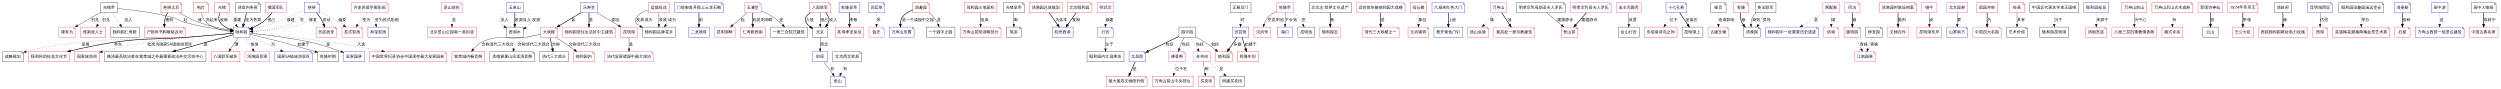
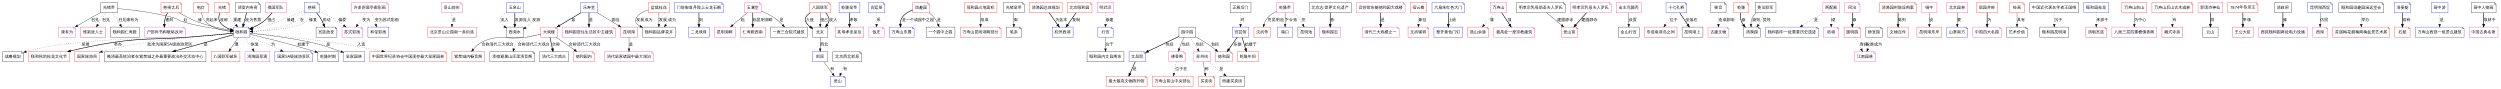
  digraph {
    node [color=red fontname=FangSong shape=box]
    edge [fontname=FangSong style=dotted]
    "光绪帝" [color=black]
    "维新派人士"
    "颐和园" [color=blue shape=note]
    "颐和园仁寿殿" [color=black]
    "康有为" [color=deeppink shape=note]
    "战略规划" [color=black shape=note]
    "颐和秋韵桂花文化节"
    "国家旅游局"
    "晚清最高统治者在紫禁城之外最重要政治外交活动中心" [color=black]
    "八国联军破坏"
    "清漪园景观" [color=deeppink]
    "国家5A级旅游景区" [color=blue shape=note]
    "乾隆时期" [color=black]
    "皇家园林" [color=blue]
    "中国世界纪录协会中国现存最大皇家园林" [shape=note]
    "景山前街" [color=deeppink shape=note]
    "北京景山公园南一条街道"
    "玉泉山" [color=blue]
    "西湖水" [color=black]
    "慈禧太后" [shape=note]
-   "户部尚书阎敬铭反对" [shape=note]
+   "户部尚书阎敬铭反对" [color=deeppink shape=note]
    "大戏楼" [shape=note]
    "紫禁城内畅音阁"
    "承德避暑山庄里清音阁" [color=black shape=note]
    "清代三大戏台" [color=black]
    "德和园内" [shape=note]
    "颐和园品牌花卉" [color=black]
    "盆栽桂花"
    "门前御道丹陛上云龙石雕" [color=blue shape=note]
    "二龙戏珠" [color=blue]
    "俄国军队" [color=deeppink]
    "慈禧" [color=blue shape=note]
-   "宫廷政变" [shape=note]
+   "宫廷政变" [color=black shape=note]
    "苏式彩画" [color=deeppink shape=note]
    "玉澜堂" [color=deeppink shape=note]
    "昆明湖畔" [color=deeppink]
    "仁寿殿西南"
    "一座三合院式建筑" [color=black]
    "八国联军" [shape=note]
    "北京" [color=black]
    "郊原" [color=blue]
    "瓮山" [color=blue shape=note]
    "乾隆皇帝" [color=blue]
    "其母孝圣皇后"
    "宫廷菜" [color=blue shape=note]
    "饭庄" [color=deeppink shape=note]
    "谐趣园" [shape=note]
    "万寿山东麓" [color=blue shape=note]
    "一个园中之园" [color=black]
    "万寿山昆明湖两部分" [shape=note]
    "颐和园占地面积"
    "光绪皇帝" [color=black shape=note]
    "笔亲" [color=black shape=note]
    "杭州西湖" [color=blue]
    "清漪园总体规划"
    "明武宗" [color=deeppink]
    "行宫" [color=blue shape=note]
    "颐和园内文昌阁东" [color=black]
    "园中园" [color=black]
    "德和园" [shape=note]
    "苏州街" [color=deeppink]
    "文昌院" [color=blue shape=note]
    "佛香阁" [color=deeppink shape=note]
    "买卖街" [shape=note]
    "而建买卖街" [color=black]
    "最大最高文物陈列馆" [shape=note]
    "万寿山前山中央部位"
    "乾隆帝" [color=deeppink]
    "汉武帝"
    "藉口" [color=blue]
    "昆明池" [color=black]
    "正殿后门" [color=black]
    "宜芸馆" [color=blue]
    "乾隆年间"
    "北京志·世界文化遗产" [color=black]
    "颐和园志" [color=deeppink]
    "乐寿堂" [color=blue]
    "颐和园居住生活区中主建筑" [color=deeppink shape=note]
    "昆明湖"
    "清代皇家诸园中最大湖泊" [color=deeppink shape=note]
    "宜芸馆东侧德和园大戏楼" [color=deeppink shape=note]
    "清代三大戏楼之一" [color=deeppink shape=note]
    "文武辅弼" [shape=note]
    "宿云檐"
    "六扇朱红色大门" [color=blue shape=note]
    "整齐黄色门钉" [color=blue]
    "万寿山" [color=deeppink]
    "燕山余脉" [shape=note]
    "最高处一座宗教建筑" [color=deeppink shape=note]
    "明孝宗乳母助圣夫人罗氏" [color=black shape=note]
    "瓮山前" [shape=note]
    "金主完颜亮" [color=deeppink]
    "金山行宫" [color=black]
    "电灯" [shape=note]
    "十七孔桥" [color=blue shape=note]
    "东堤南湖岛之间"
    "昆明湖上" [color=black]
    "噪音" [color=black shape=note]
    "古建文物" [color=deeppink shape=note]
    "乾隆" [shape=note]
    "清漪园" [color=black shape=note]
    "北京西北郊原" [color=black shape=note]
    "两配殿" [color=deeppink]
    "颐和园中一处重要历史遗迹" [color=blue shape=note]
    "砖墙" [color=deeppink shape=note]
    "同治" [color=deeppink shape=note]
    "圆明园" [shape=note]
    "江南园林" [color=deeppink shape=note]
    "清漪园时陈设档案" [shape=note]
-   "文物百件" [color=deeppink]
+   "文物百件"
    "铜牛" [color=deeppink]
    "昆明湖东岸"
    "北京园林" [color=deeppink]
    "山寨南方" [color=blue shape=note]
    "北京颐和园" [shape=note]
    "英法联军" [color=black]
    "中国四大名园" [color=deeppink shape=note]
    "留园并称"
    "光绪" [shape=note]
    "绘画" [shape=note]
    "艺术价值" [color=black shape=note]
    "中国近代著名学者王国维" [color=black]
    "颐和园昆明湖" [color=black]
    "颐和园桂花" [color=blue]
    "清朝宫廷" [shape=note]
    "清室内务府" [color=black shape=note]
    "许多房屋亭廊彩画" [color=deeppink shape=note]
    "和玺彩画" [color=blue]
    "八面三层四重檐佛香阁" [color=deeppink]
    "万寿山前山"
    "万寿山后山古木成林" [shape=note]
    "藏式寺庙"
    "郭璞诗神仙" [color=deeppink]
    "云山" [color=black]
    "1874年恭亲王" [shape=note]
    "王公大臣"
    "清政府" [color=black]
    "西苑颐和园两处电力设施" [color=deeppink]
    "明孝宗乳母夫人罗氏" [color=deeppink shape=note]
    "昆明湖西堤" [color=blue shape=note]
    "西湖" [color=deeppink shape=note]
    "颐和园谐趣园涵远堂会" [color=black shape=note]
    "首届梅花腊梅两梅盆景艺术展" [shape=note]
    "清晏舫" [color=blue shape=note]
    "石舫" [shape=note]
    "静宜园" [color=black shape=note]
    "画中游" [color=blue]
    "万寿山西部一组景点建筑" [color=blue shape=note]
    "画中人物画" [color=black shape=note]
    "中国古典名著" [color=deeppink]
    "光绪帝" -> "维新派人士" [label="召见"]
    "光绪帝" -> "颐和园" [label="赴" style=solid]
-   "光绪帝" -> "颐和园仁寿殿" [label="流入"]
+   "光绪帝" -> "颐和园仁寿殿" [label="召见康有为"]
    "光绪帝" -> "康有为" [label="召见" style=solid]
    "颐和园" -> "战略规划" [label="发展"]
    "颐和园" -> "颐和秋韵桂花文化节" [label="举办" style=bold]
    "颐和园" -> "国家旅游局" [label="批准为国家5A级旅游景区"]
    "颐和园" -> "晚清最高统治者在紫禁城之外最重要政治外交活动中心" [label="是" style=bold]
    "颐和园" -> "八国联军破坏" [label="遭" style=solid]
    "颐和园" -> "清漪园景观" [label="恢复"]
    "颐和园" -> "国家5A级旅游景区" [label="为"]
    "颐和园" -> "乾隆时期" [label="始建于" style=solid]
    "颐和园" -> "皇家园林" [label="是" style=solid]
    "颐和园" -> "中国世界纪录协会中国现存最大皇家园林" [label="入选"]
    "景山前街" -> "北京景山公园南一条街道" [label="是"]
    "玉泉山" -> "西湖水" [label="流入"]
    "玉泉山" -> "西湖水" [label="发源流入" style=bold]
    "玉泉山" -> "西湖水" [label="发源"]
    "慈禧太后" -> "颐和园" [label="修" style=solid]
    "慈禧太后" -> "户部尚书阎敬铭反对" [label="遭到" style=bold]
    "大戏楼" -> "紫禁城内畅音阁" [label="合称清代三大戏台" style=solid]
    "大戏楼" -> "承德避暑山庄里清音阁" [label="合称清代三大戏台"]
    "大戏楼" -> "清代三大戏台" [label="合称" style=bold]
    "大戏楼" -> "德和园内" [label="合称清代三大戏台" style=solid]
    "盆栽桂花" -> "颐和园品牌花卉" [label="发展成为" style=solid]
    "盆栽桂花" -> "颐和园品牌花卉" [label="发展" style=solid]
    "盆栽桂花" -> "颐和园品牌花卉" [label="成为"]
    "门前御道丹陛上云龙石雕" -> "二龙戏珠" [label="刻" style=bold]
    "俄国军队" -> "颐和园" [label="侵占" style=bold]
    "慈禧" -> "颐和园" [label="修复"]
    "慈禧" -> "颐和园" [label="修建"]
    "慈禧" -> "颐和园" [label="在"]
    "慈禧" -> "宫廷政变" [label="发动" style=bold]
    "慈禧" -> "苏式彩画" [label="偏爱"]
    "玉澜堂" -> "昆明湖畔" [label="临" style=solid]
    "玉澜堂" -> "仁寿殿西南" [label="临昆明湖畔" style=bold]
    "玉澜堂" -> "一座三合院式建筑" [label="是" style=solid]
    "八国联军" -> "北京" [label="入侵" style=bold]
    "八国联军" -> "北京" [label="侵占" style=solid]
    "八国联军" -> "北京" [label="攻入" style=bold]
    "北京" -> "郊原" [label="西北" style=solid]
    "郊原" -> "瓮山" [label="有" style=solid]
    "乾隆皇帝" -> "其母孝圣皇后" [label="孝敬" style=bold]
    "宫廷菜" -> "饭庄" [label="系"]
    "谐趣园" -> "万寿山东麓" [label="是一个成园中之园" style=bold]
    "谐趣园" -> "一个园中之园" [label="是" style=solid]
    "颐和园占地面积" -> "万寿山昆明湖两部分" [label="组成" style=solid]
    "光绪皇帝" -> "笔亲" [label="御" style=solid]
    "清漪园总体规划" -> "杭州西湖" [label="为蓝本" style=bold]
    "明武宗" -> "行宫" [label="修建"]
    "行宫" -> "颐和园内文昌阁东" [label="位于" style=solid]
    "园中园" -> "德和园" [label="包括" style=solid]
    "园中园" -> "苏州街" [label="包括"]
    "园中园" -> "文昌院" [label="包括" style=bold]
    "园中园" -> "佛香阁" [label="包括" style=solid]
    "苏州街" -> "买卖街" [label="称" style=solid]
    "苏州街" -> "而建买卖街" [label="是"]
    "文昌院" -> "最大最高文物陈列馆" [label="是" style=bold]
    "佛香阁" -> "万寿山前山中央部位" [label="位于在"]
    "乾隆帝" -> "汉武帝" [label="挖昆明池" style=solid]
    "乾隆帝" -> "藉口" [label="下令拓" style=solid]
    "乾隆帝" -> "昆明池" [label="挖"]
    "正殿后门" -> "宜芸馆" [label="对"]
    "宜芸馆" -> "德和园" [label="东侧" style=bold]
    "宜芸馆" -> "乾隆年间" [label="始建于" style=bold]
    "北京志·世界文化遗产" -> "颐和园志" [label="卷·" style=bold]
    "乐寿堂" -> "大戏楼" [label="如" style=bold]
    "乐寿堂" -> "颐和园居住生活区中主建筑" [label="是" style=bold]
    "乐寿堂" -> "昆明湖" [label="面临" style=solid]
    "昆明湖" -> "清代皇家诸园中最大湖泊" [label="是" style=solid]
    "宜芸馆东侧德和园大戏楼" -> "清代三大戏楼之一" [label="是" style=bold]
    "宿云檐" -> "文武辅弼" [label="象征"]
    "六扇朱红色大门" -> "整齐黄色门钉" [label="上嵌" style=bold]
    "万寿山" -> "燕山余脉" [label="属"]
    "万寿山" -> "最高处一座宗教建筑" [label="顶" style=bold]
    "明孝宗乳母助圣夫人罗氏" -> "瓮山前" [label="建圆静寺" style=solid]
    "金主完颜亮" -> "金山行宫" [label="设置" style=solid]
    "电灯" -> "颐和园" [label="亮起来" style=solid]
    "十七孔桥" -> "东堤南湖岛之间" [label="位于"]
    "十七孔桥" -> "昆明湖上" [label="坐落在" style=bold]
    "噪音" -> "古建文物" [label="造成影响"]
    "乾隆" -> "清漪园" [label="修" style=bold]
    "北京西北郊原" -> "瓮山" [label="有"]
    "两配殿" -> "颐和园中一处重要历史遗迹" [label="是"]
    "两配殿" -> "砖墙" [label="砌"]
    "同治" -> "圆明园" [label="修" style=bold]
    "圆明园" -> "江南园林" [label="青睐"]
    "清漪园时陈设档案" -> "文物百件" [label="陈列" style=bold]
    "铜牛" -> "昆明湖东岸" [label="设" style=solid]
    "北京园林" -> "山寨南方" [label="要" style=solid]
    "北京颐和园" -> "杭州西湖" [label="复制" style=bold]
    "英法联军" -> "清漪园" [label="烧毁" style=solid]
    "英法联军" -> "清漪园" [label="焚毁"]
    "留园并称" -> "中国四大名园" [label="为" style=bold]
    "光绪" -> "颐和园" [label="改称" style=bold]
    "光绪" -> "颐和园" [label="重建"]
    "绘画" -> "艺术价值" [label="具有" style=solid]
    "中国近代著名学者王国维" -> "颐和园昆明湖" [label="沉于"]
    "颐和园桂花" -> "清朝宫廷" [label="来源于"]
    "清室内务府" -> "颐和园" [label="改为售票" style=bold]
    "许多房屋亭廊彩画" -> "苏式彩画" [label="变为"]
    "许多房屋亭廊彩画" -> "和玺彩画" [label="变为苏式彩画"]
    "万寿山前山" -> "八面三层四重檐佛香阁" [label="为中心" style=solid]
    "万寿山后山古木成林" -> "藏式寺庙" [label="有"]
    "郭璞诗神仙" -> "云山" [label="排" style=bold]
    "1874年恭亲王" -> "王公大臣" [label="率领" style=bold]
    "清政府" -> "西苑颐和园两处电力设施" [label="修" style=bold]
    "明孝宗乳母夫人罗氏" -> "瓮山前" [label="建圆静寺" style=bold]
    "昆明湖西堤" -> "西湖" [label="仿照" style=solid]
    "颐和园谐趣园涵远堂会" -> "首届梅花腊梅两梅盆景艺术展" [label="举办"]
    "清晏舫" -> "石舫" [label="俗称" style=bold]
-   "静宜园" -> "江南园林" [label="青睐"]
+   "静宜园" -> "江南园林" [label="发展成为"]
    "画中游" -> "万寿山西部一组景点建筑" [label="是"]
    "画中人物画" -> "中国古典名著" [label="取材于" style=bold]
  }
